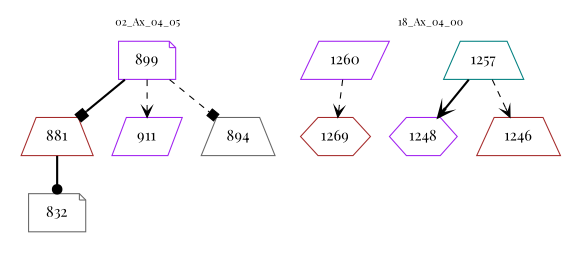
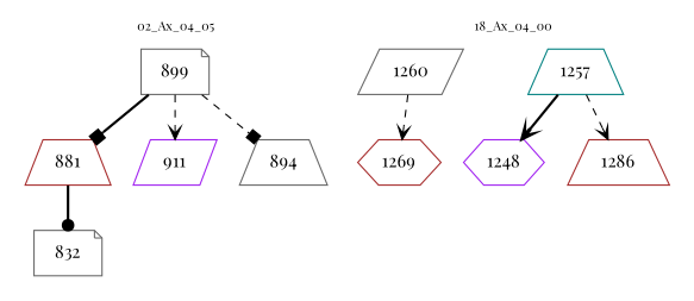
  digraph {
    fontname="Playfair Display"
    node [color=gray40 fontname="Playfair Display" shape=trapezium]
    edge [arrowhead=vee color=black fontname="Playfair Display" style=dashed]
-   n1 [color=purple label=899 shape=note]
+   n1 [label=899 shape=note]
    n2 [color=brown label=881]
    n3 [color=purple label=911 shape=parallelogram]
    n4 [label=894]
    n5 [label=832 shape=note]
    n6 [color=teal label=1257]
    n7 [color=purple label=1248 shape=hexagon]
-   n8 [color=purple label=1260 shape=parallelogram]
-   n9 [color=brown label=1246]
+   n8 [label=1260 shape=parallelogram]
+   n9 [color=brown label=1286]
    n10 [color=brown label=1269 shape=hexagon]
    subgraph cluster_1 {
      color=white
      fontsize=10
      label="02_Ax_04_05"
      n1
      n2
      n3
      n4
      n5
    }
    subgraph cluster_2 {
      color=white
      fontsize=10
      label="18_Ax_04_00"
      n6
      n7
      n8
      n9
      n10
    }
    n1 -> n2 [arrowhead=box style=bold]
    n1 -> n3
    n1 -> n4 [arrowhead=box]
    n2 -> n5 [arrowhead=dot style=bold]
    n6 -> n7 [style=bold]
    n6 -> n9
    n8 -> n10
  }
